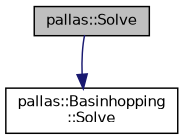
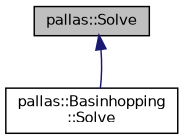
  digraph {
    rankdir=TB
    node [color=black fontname=Helvetica fontsize=10 shape=record style=filled]
    n1 [fillcolor=grey75 fontcolor=black height=0.2 label="pallas::Solve" width=0.4]
    n2 [fillcolor=white height=0.2 label="pallas::Basinhopping\l::Solve" width=0.4]
-   n1 -> n2 [color=midnightblue fontname=Helvetica fontsize=10 labelfontname=Helvetica labelfontsize=10 style=solid]
+   n2 -> n1 [color=midnightblue fontname=Helvetica fontsize=10 labelfontname=Helvetica labelfontsize=10 style=solid]
  }
